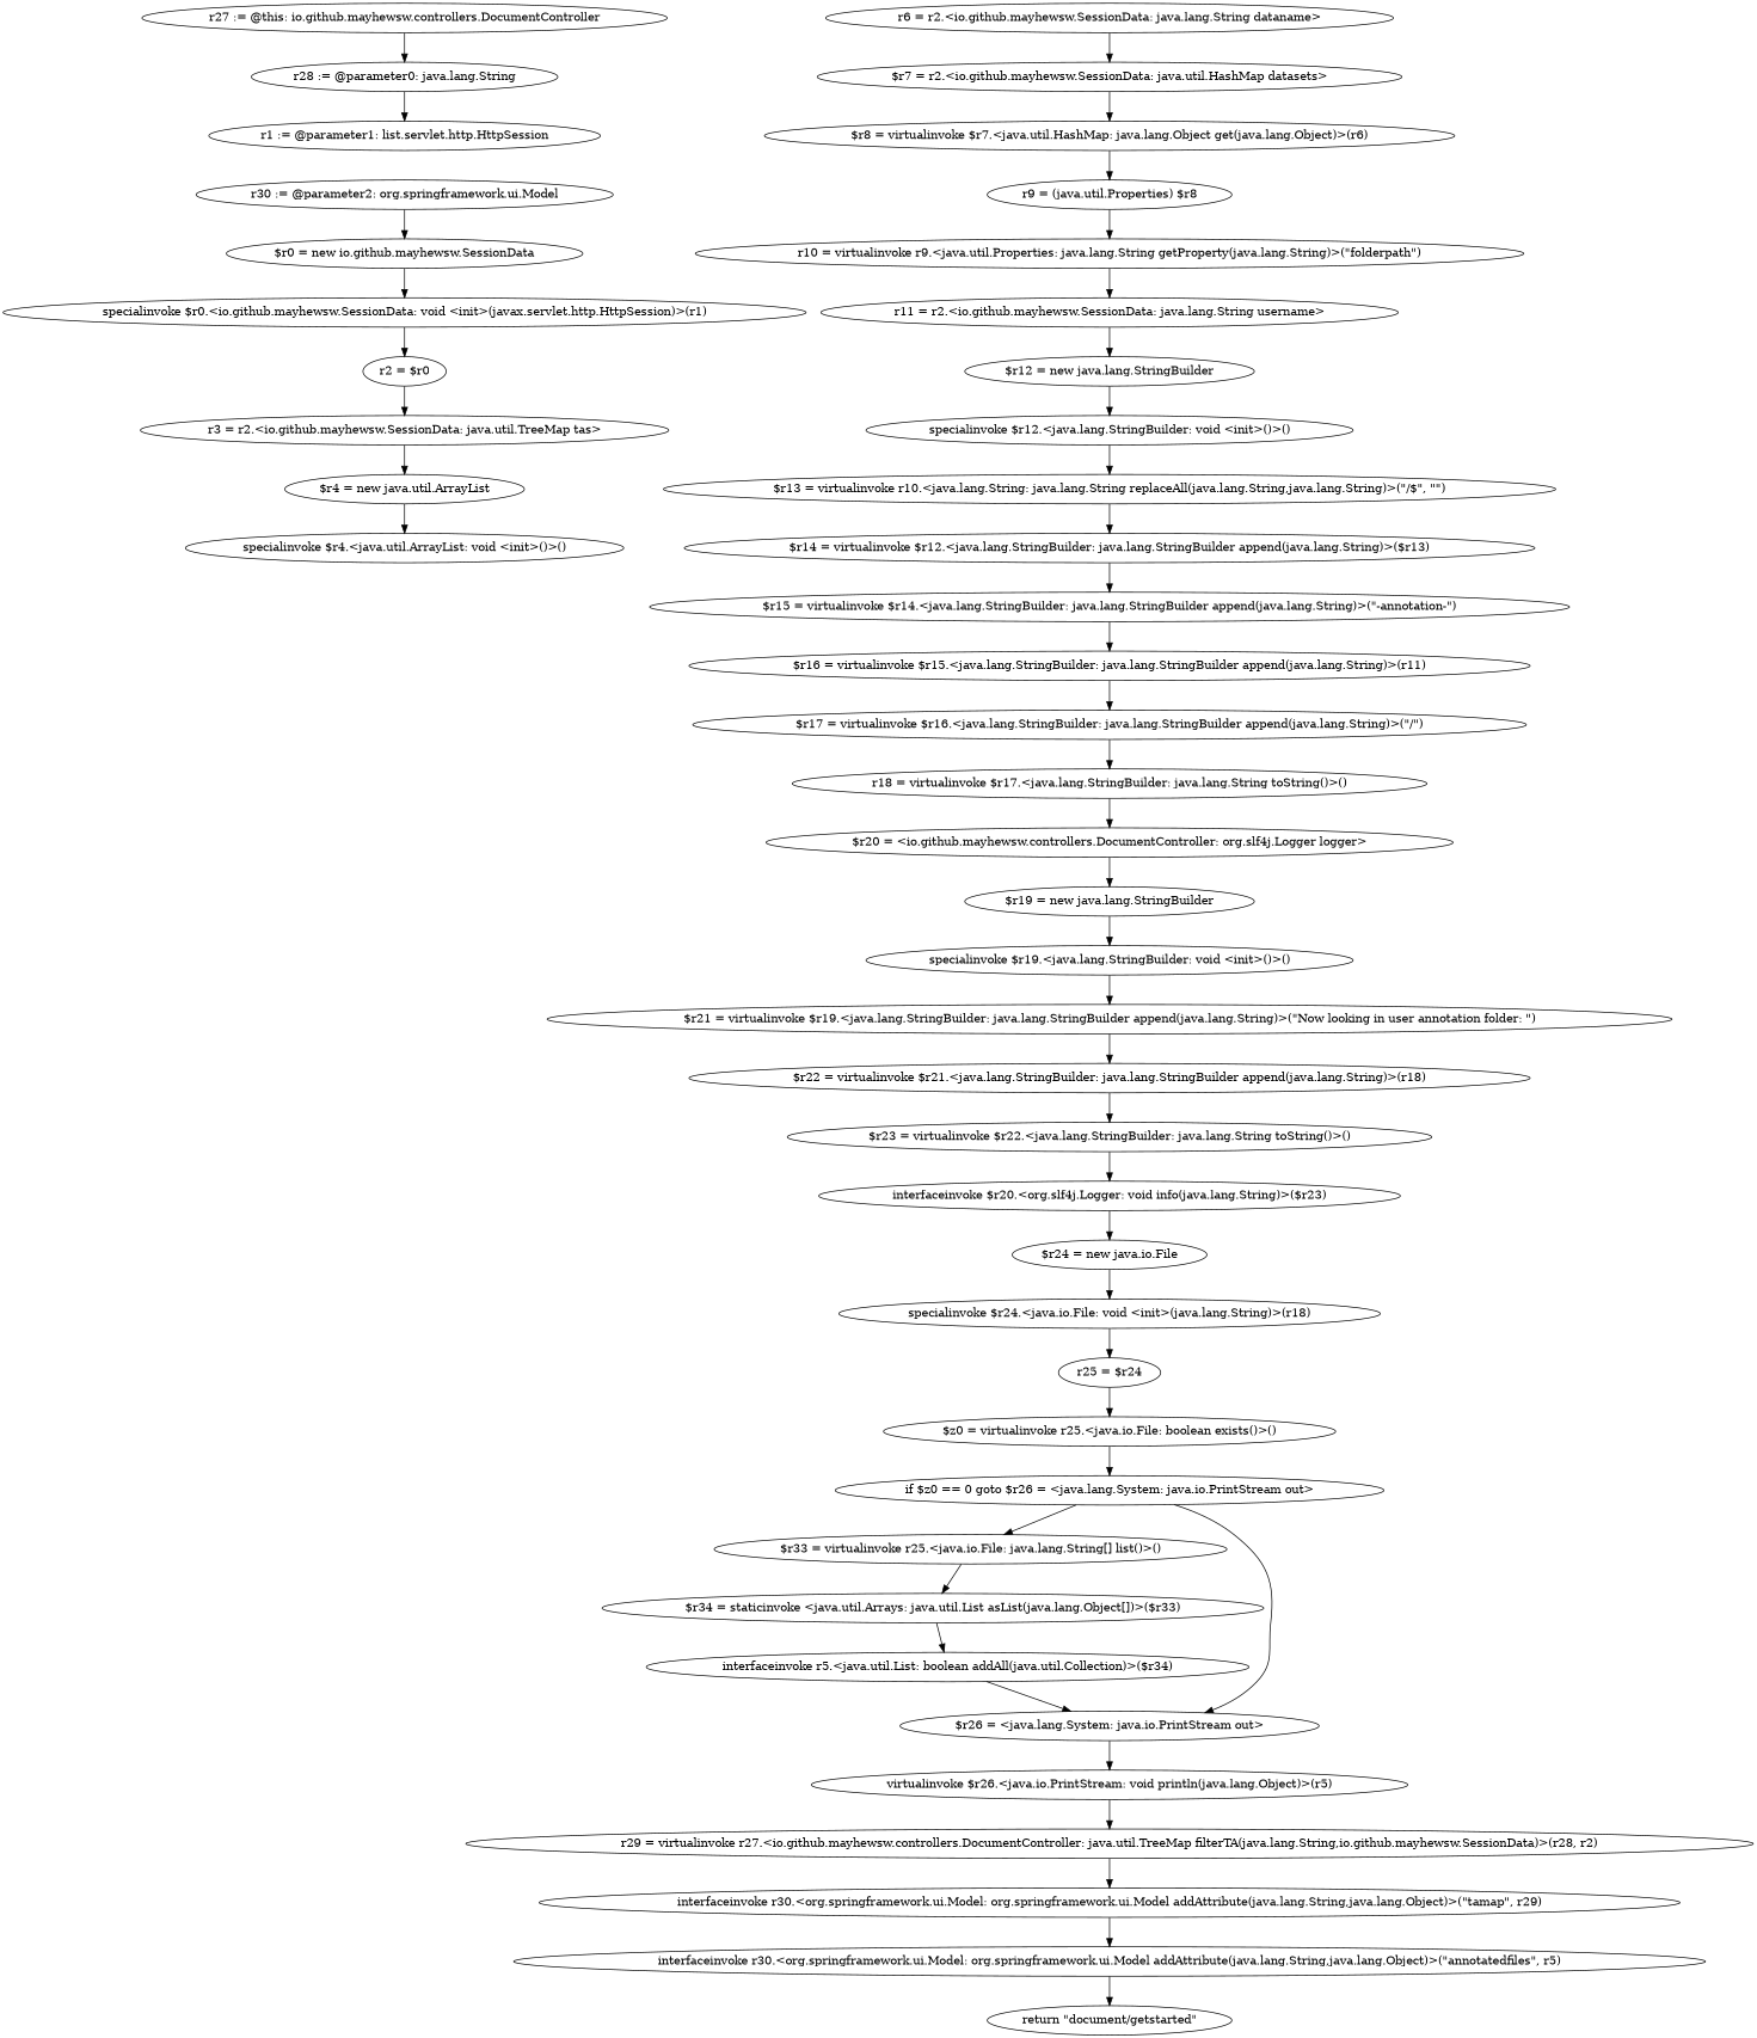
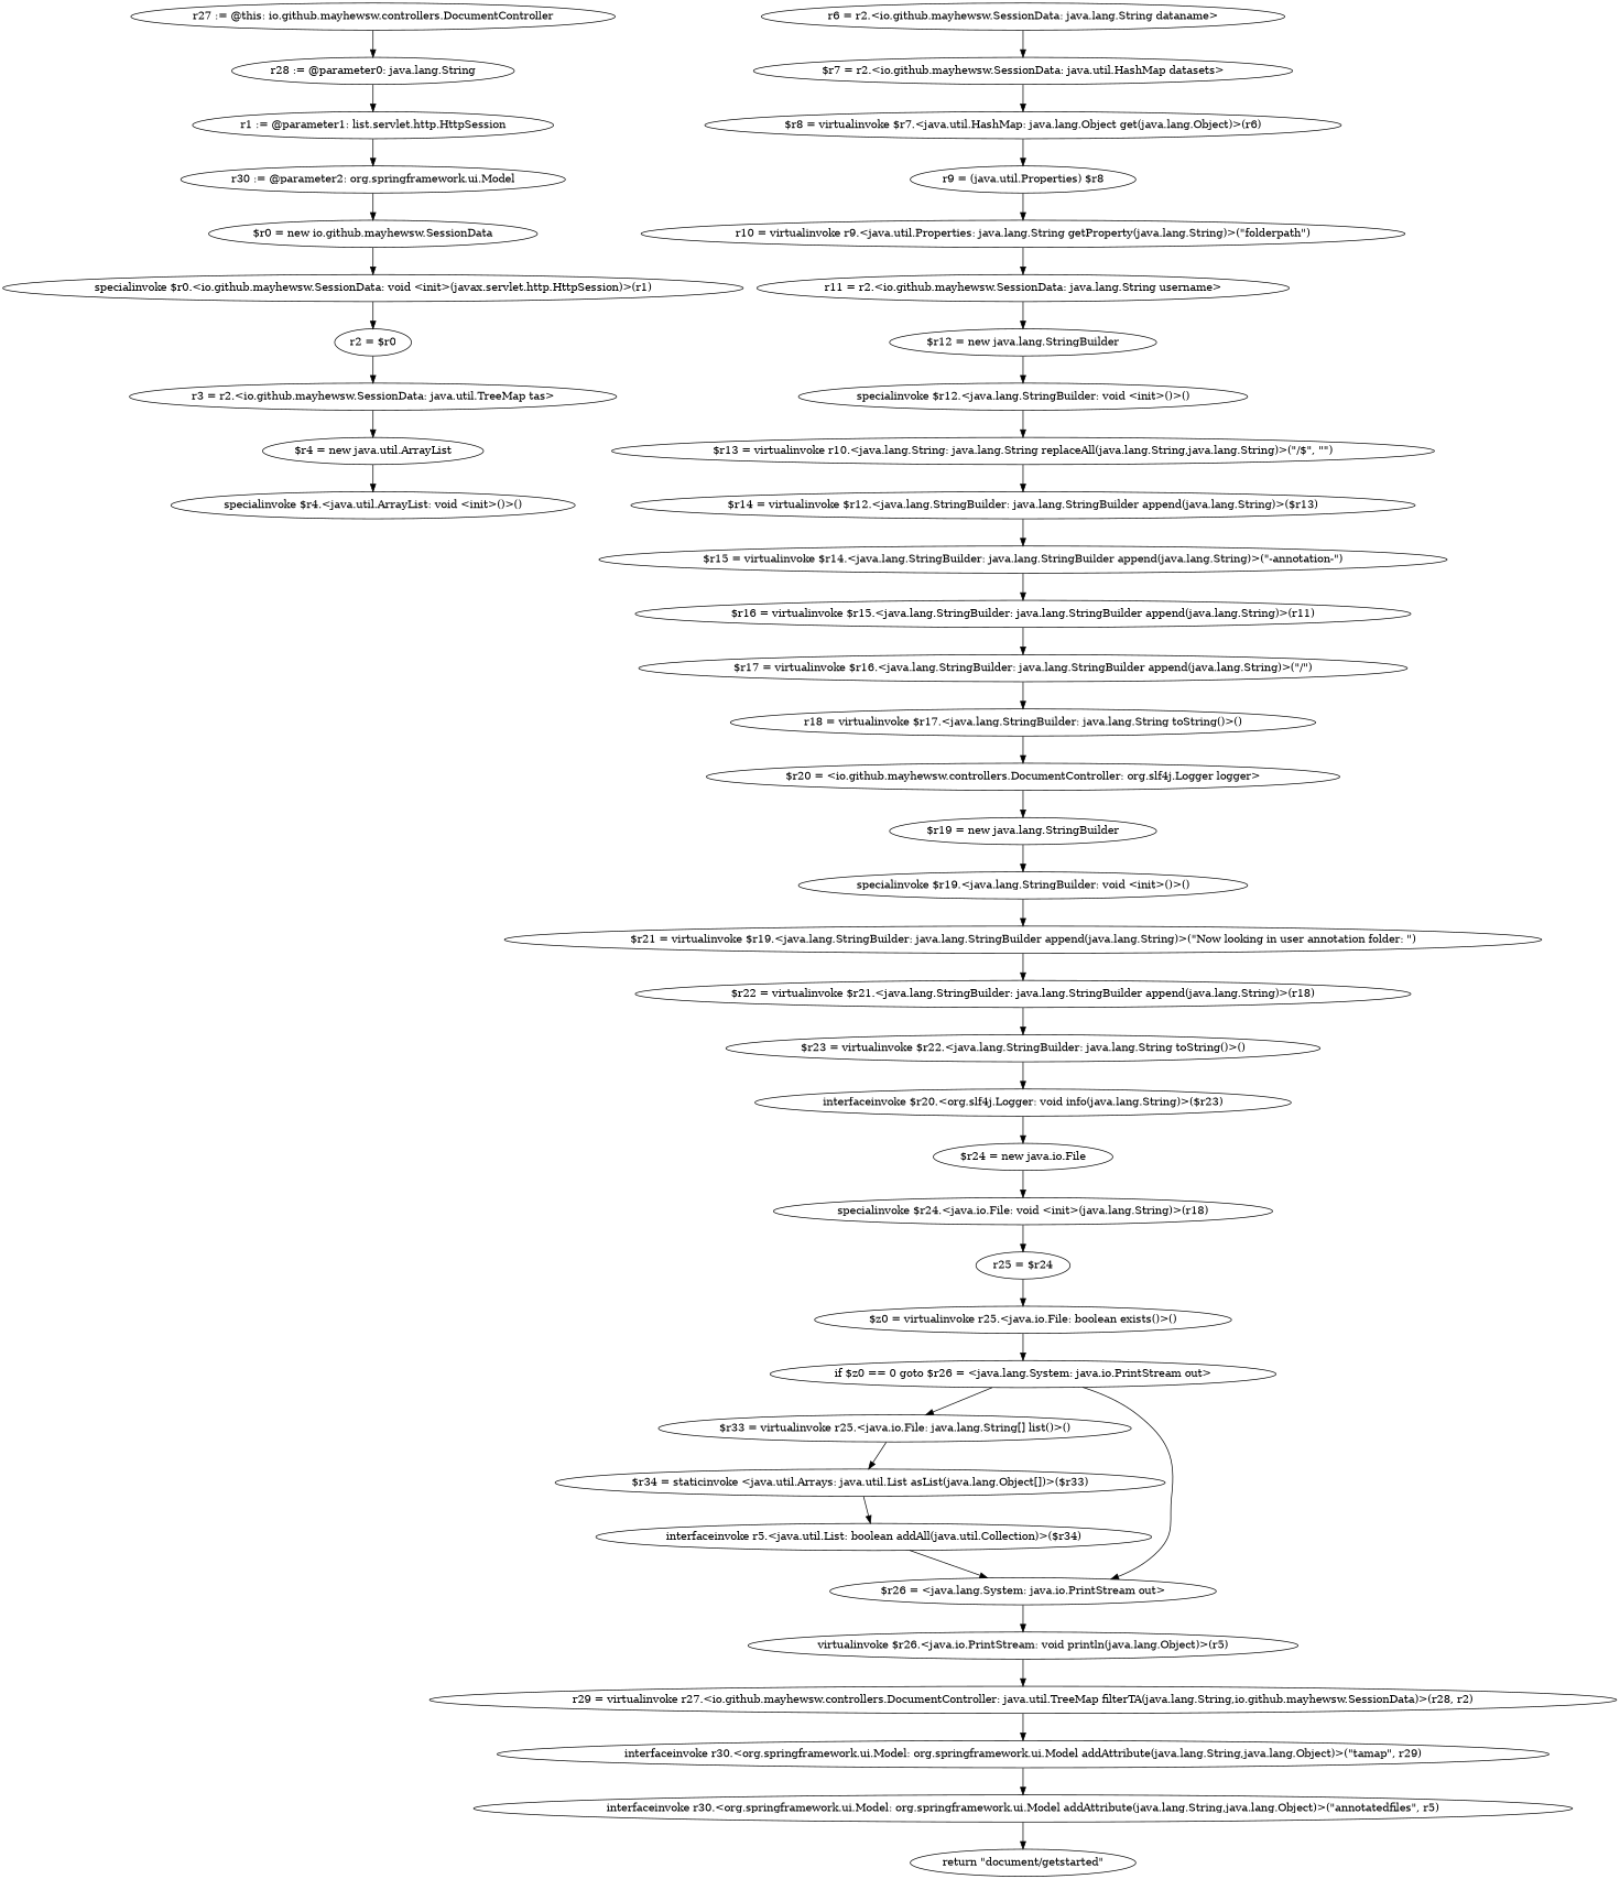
  digraph {
    "r27 := @this: io.github.mayhewsw.controllers.DocumentController"
    "r28 := @parameter0: java.lang.String"
    n3 [label="r1 := @parameter1: list.servlet.http.HttpSession"]
    "r30 := @parameter2: org.springframework.ui.Model"
    "$r0 = new io.github.mayhewsw.SessionData"
    "specialinvoke $r0.<io.github.mayhewsw.SessionData: void <init>(javax.servlet.http.HttpSession)>(r1)"
    "r2 = $r0"
    "r3 = r2.<io.github.mayhewsw.SessionData: java.util.TreeMap tas>"
    "$r4 = new java.util.ArrayList"
    "specialinvoke $r4.<java.util.ArrayList: void <init>()>()"
    "r6 = r2.<io.github.mayhewsw.SessionData: java.lang.String dataname>"
    "$r7 = r2.<io.github.mayhewsw.SessionData: java.util.HashMap datasets>"
    "$r8 = virtualinvoke $r7.<java.util.HashMap: java.lang.Object get(java.lang.Object)>(r6)"
    "r9 = (java.util.Properties) $r8"
    "r10 = virtualinvoke r9.<java.util.Properties: java.lang.String getProperty(java.lang.String)>(\"folderpath\")"
    "r11 = r2.<io.github.mayhewsw.SessionData: java.lang.String username>"
    "$r12 = new java.lang.StringBuilder"
    "specialinvoke $r12.<java.lang.StringBuilder: void <init>()>()"
    "$r13 = virtualinvoke r10.<java.lang.String: java.lang.String replaceAll(java.lang.String,java.lang.String)>(\"/$\", \"\")"
    "$r14 = virtualinvoke $r12.<java.lang.StringBuilder: java.lang.StringBuilder append(java.lang.String)>($r13)"
    "$r15 = virtualinvoke $r14.<java.lang.StringBuilder: java.lang.StringBuilder append(java.lang.String)>(\"-annotation-\")"
    "$r16 = virtualinvoke $r15.<java.lang.StringBuilder: java.lang.StringBuilder append(java.lang.String)>(r11)"
    "$r17 = virtualinvoke $r16.<java.lang.StringBuilder: java.lang.StringBuilder append(java.lang.String)>(\"/\")"
    "r18 = virtualinvoke $r17.<java.lang.StringBuilder: java.lang.String toString()>()"
    "$r20 = <io.github.mayhewsw.controllers.DocumentController: org.slf4j.Logger logger>"
    "$r19 = new java.lang.StringBuilder"
    "specialinvoke $r19.<java.lang.StringBuilder: void <init>()>()"
    "$r21 = virtualinvoke $r19.<java.lang.StringBuilder: java.lang.StringBuilder append(java.lang.String)>(\"Now looking in user annotation folder: \")"
    "$r22 = virtualinvoke $r21.<java.lang.StringBuilder: java.lang.StringBuilder append(java.lang.String)>(r18)"
    "$r23 = virtualinvoke $r22.<java.lang.StringBuilder: java.lang.String toString()>()"
    "interfaceinvoke $r20.<org.slf4j.Logger: void info(java.lang.String)>($r23)"
    "$r24 = new java.io.File"
    "specialinvoke $r24.<java.io.File: void <init>(java.lang.String)>(r18)"
    "r25 = $r24"
    "$z0 = virtualinvoke r25.<java.io.File: boolean exists()>()"
    "if $z0 == 0 goto $r26 = <java.lang.System: java.io.PrintStream out>"
    "$r33 = virtualinvoke r25.<java.io.File: java.lang.String[] list()>()"
    "$r26 = <java.lang.System: java.io.PrintStream out>"
    "$r34 = staticinvoke <java.util.Arrays: java.util.List asList(java.lang.Object[])>($r33)"
    "virtualinvoke $r26.<java.io.PrintStream: void println(java.lang.Object)>(r5)"
    "interfaceinvoke r5.<java.util.List: boolean addAll(java.util.Collection)>($r34)"
    "r29 = virtualinvoke r27.<io.github.mayhewsw.controllers.DocumentController: java.util.TreeMap filterTA(java.lang.String,io.github.mayhewsw.SessionData)>(r28, r2)"
    "interfaceinvoke r30.<org.springframework.ui.Model: org.springframework.ui.Model addAttribute(java.lang.String,java.lang.Object)>(\"tamap\", r29)"
    "interfaceinvoke r30.<org.springframework.ui.Model: org.springframework.ui.Model addAttribute(java.lang.String,java.lang.Object)>(\"annotatedfiles\", r5)"
    "return \"document/getstarted\""
    "r27 := @this: io.github.mayhewsw.controllers.DocumentController" -> "r28 := @parameter0: java.lang.String"
    "r28 := @parameter0: java.lang.String" -> n3
+   n3 -> "r30 := @parameter2: org.springframework.ui.Model"
    "r30 := @parameter2: org.springframework.ui.Model" -> "$r0 = new io.github.mayhewsw.SessionData"
    "$r0 = new io.github.mayhewsw.SessionData" -> "specialinvoke $r0.<io.github.mayhewsw.SessionData: void <init>(javax.servlet.http.HttpSession)>(r1)"
    "specialinvoke $r0.<io.github.mayhewsw.SessionData: void <init>(javax.servlet.http.HttpSession)>(r1)" -> "r2 = $r0"
    "r2 = $r0" -> "r3 = r2.<io.github.mayhewsw.SessionData: java.util.TreeMap tas>"
    "r3 = r2.<io.github.mayhewsw.SessionData: java.util.TreeMap tas>" -> "$r4 = new java.util.ArrayList"
    "$r4 = new java.util.ArrayList" -> "specialinvoke $r4.<java.util.ArrayList: void <init>()>()"
    "r6 = r2.<io.github.mayhewsw.SessionData: java.lang.String dataname>" -> "$r7 = r2.<io.github.mayhewsw.SessionData: java.util.HashMap datasets>"
    "$r7 = r2.<io.github.mayhewsw.SessionData: java.util.HashMap datasets>" -> "$r8 = virtualinvoke $r7.<java.util.HashMap: java.lang.Object get(java.lang.Object)>(r6)"
    "$r8 = virtualinvoke $r7.<java.util.HashMap: java.lang.Object get(java.lang.Object)>(r6)" -> "r9 = (java.util.Properties) $r8"
    "r9 = (java.util.Properties) $r8" -> "r10 = virtualinvoke r9.<java.util.Properties: java.lang.String getProperty(java.lang.String)>(\"folderpath\")"
    "r10 = virtualinvoke r9.<java.util.Properties: java.lang.String getProperty(java.lang.String)>(\"folderpath\")" -> "r11 = r2.<io.github.mayhewsw.SessionData: java.lang.String username>"
    "r11 = r2.<io.github.mayhewsw.SessionData: java.lang.String username>" -> "$r12 = new java.lang.StringBuilder"
    "$r12 = new java.lang.StringBuilder" -> "specialinvoke $r12.<java.lang.StringBuilder: void <init>()>()"
    "specialinvoke $r12.<java.lang.StringBuilder: void <init>()>()" -> "$r13 = virtualinvoke r10.<java.lang.String: java.lang.String replaceAll(java.lang.String,java.lang.String)>(\"/$\", \"\")"
    "$r13 = virtualinvoke r10.<java.lang.String: java.lang.String replaceAll(java.lang.String,java.lang.String)>(\"/$\", \"\")" -> "$r14 = virtualinvoke $r12.<java.lang.StringBuilder: java.lang.StringBuilder append(java.lang.String)>($r13)"
    "$r14 = virtualinvoke $r12.<java.lang.StringBuilder: java.lang.StringBuilder append(java.lang.String)>($r13)" -> "$r15 = virtualinvoke $r14.<java.lang.StringBuilder: java.lang.StringBuilder append(java.lang.String)>(\"-annotation-\")"
    "$r15 = virtualinvoke $r14.<java.lang.StringBuilder: java.lang.StringBuilder append(java.lang.String)>(\"-annotation-\")" -> "$r16 = virtualinvoke $r15.<java.lang.StringBuilder: java.lang.StringBuilder append(java.lang.String)>(r11)"
    "$r16 = virtualinvoke $r15.<java.lang.StringBuilder: java.lang.StringBuilder append(java.lang.String)>(r11)" -> "$r17 = virtualinvoke $r16.<java.lang.StringBuilder: java.lang.StringBuilder append(java.lang.String)>(\"/\")"
    "$r17 = virtualinvoke $r16.<java.lang.StringBuilder: java.lang.StringBuilder append(java.lang.String)>(\"/\")" -> "r18 = virtualinvoke $r17.<java.lang.StringBuilder: java.lang.String toString()>()"
    "r18 = virtualinvoke $r17.<java.lang.StringBuilder: java.lang.String toString()>()" -> "$r20 = <io.github.mayhewsw.controllers.DocumentController: org.slf4j.Logger logger>"
    "$r20 = <io.github.mayhewsw.controllers.DocumentController: org.slf4j.Logger logger>" -> "$r19 = new java.lang.StringBuilder"
    "$r19 = new java.lang.StringBuilder" -> "specialinvoke $r19.<java.lang.StringBuilder: void <init>()>()"
    "specialinvoke $r19.<java.lang.StringBuilder: void <init>()>()" -> "$r21 = virtualinvoke $r19.<java.lang.StringBuilder: java.lang.StringBuilder append(java.lang.String)>(\"Now looking in user annotation folder: \")"
    "$r21 = virtualinvoke $r19.<java.lang.StringBuilder: java.lang.StringBuilder append(java.lang.String)>(\"Now looking in user annotation folder: \")" -> "$r22 = virtualinvoke $r21.<java.lang.StringBuilder: java.lang.StringBuilder append(java.lang.String)>(r18)"
    "$r22 = virtualinvoke $r21.<java.lang.StringBuilder: java.lang.StringBuilder append(java.lang.String)>(r18)" -> "$r23 = virtualinvoke $r22.<java.lang.StringBuilder: java.lang.String toString()>()"
    "$r23 = virtualinvoke $r22.<java.lang.StringBuilder: java.lang.String toString()>()" -> "interfaceinvoke $r20.<org.slf4j.Logger: void info(java.lang.String)>($r23)"
    "interfaceinvoke $r20.<org.slf4j.Logger: void info(java.lang.String)>($r23)" -> "$r24 = new java.io.File"
    "$r24 = new java.io.File" -> "specialinvoke $r24.<java.io.File: void <init>(java.lang.String)>(r18)"
    "specialinvoke $r24.<java.io.File: void <init>(java.lang.String)>(r18)" -> "r25 = $r24"
    "r25 = $r24" -> "$z0 = virtualinvoke r25.<java.io.File: boolean exists()>()"
    "$z0 = virtualinvoke r25.<java.io.File: boolean exists()>()" -> "if $z0 == 0 goto $r26 = <java.lang.System: java.io.PrintStream out>"
    "if $z0 == 0 goto $r26 = <java.lang.System: java.io.PrintStream out>" -> "$r33 = virtualinvoke r25.<java.io.File: java.lang.String[] list()>()"
    "if $z0 == 0 goto $r26 = <java.lang.System: java.io.PrintStream out>" -> "$r26 = <java.lang.System: java.io.PrintStream out>"
    "$r33 = virtualinvoke r25.<java.io.File: java.lang.String[] list()>()" -> "$r34 = staticinvoke <java.util.Arrays: java.util.List asList(java.lang.Object[])>($r33)"
    "$r26 = <java.lang.System: java.io.PrintStream out>" -> "virtualinvoke $r26.<java.io.PrintStream: void println(java.lang.Object)>(r5)"
    "$r34 = staticinvoke <java.util.Arrays: java.util.List asList(java.lang.Object[])>($r33)" -> "interfaceinvoke r5.<java.util.List: boolean addAll(java.util.Collection)>($r34)"
    "virtualinvoke $r26.<java.io.PrintStream: void println(java.lang.Object)>(r5)" -> "r29 = virtualinvoke r27.<io.github.mayhewsw.controllers.DocumentController: java.util.TreeMap filterTA(java.lang.String,io.github.mayhewsw.SessionData)>(r28, r2)"
    "interfaceinvoke r5.<java.util.List: boolean addAll(java.util.Collection)>($r34)" -> "$r26 = <java.lang.System: java.io.PrintStream out>"
    "r29 = virtualinvoke r27.<io.github.mayhewsw.controllers.DocumentController: java.util.TreeMap filterTA(java.lang.String,io.github.mayhewsw.SessionData)>(r28, r2)" -> "interfaceinvoke r30.<org.springframework.ui.Model: org.springframework.ui.Model addAttribute(java.lang.String,java.lang.Object)>(\"tamap\", r29)"
    "interfaceinvoke r30.<org.springframework.ui.Model: org.springframework.ui.Model addAttribute(java.lang.String,java.lang.Object)>(\"tamap\", r29)" -> "interfaceinvoke r30.<org.springframework.ui.Model: org.springframework.ui.Model addAttribute(java.lang.String,java.lang.Object)>(\"annotatedfiles\", r5)"
    "interfaceinvoke r30.<org.springframework.ui.Model: org.springframework.ui.Model addAttribute(java.lang.String,java.lang.Object)>(\"annotatedfiles\", r5)" -> "return \"document/getstarted\""
  }
